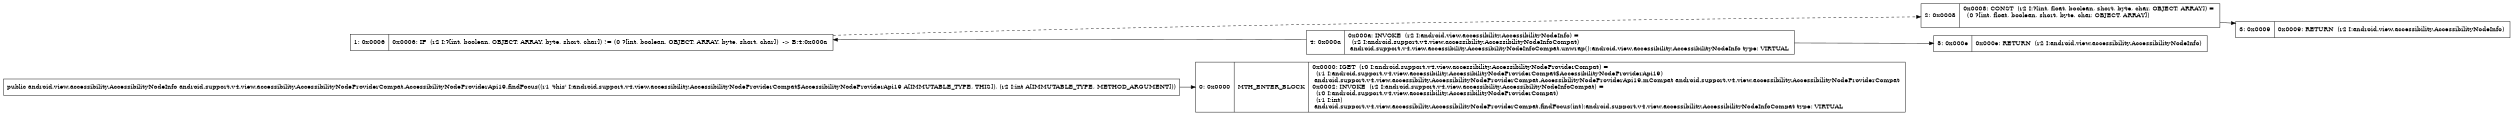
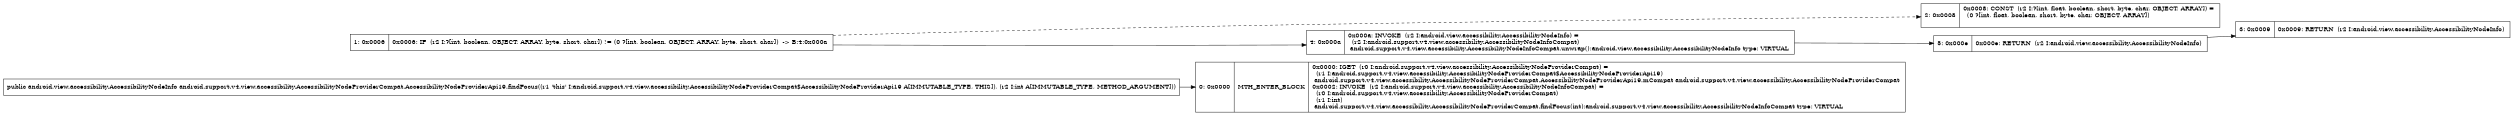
  digraph {
    rankdir=LR
    node [shape=record]
    n1 [label="{0\:\ 0x0000|MTH_ENTER_BLOCK\l|0x0000: IGET  (r0 I:android.support.v4.view.accessibility.AccessibilityNodeProviderCompat) = \l  (r1 I:android.support.v4.view.accessibility.AccessibilityNodeProviderCompat$AccessibilityNodeProviderApi19)\l android.support.v4.view.accessibility.AccessibilityNodeProviderCompat.AccessibilityNodeProviderApi19.mCompat android.support.v4.view.accessibility.AccessibilityNodeProviderCompat \l0x0002: INVOKE  (r2 I:android.support.v4.view.accessibility.AccessibilityNodeInfoCompat) = \l  (r0 I:android.support.v4.view.accessibility.AccessibilityNodeProviderCompat)\l  (r1 I:int)\l android.support.v4.view.accessibility.AccessibilityNodeProviderCompat.findFocus(int):android.support.v4.view.accessibility.AccessibilityNodeInfoCompat type: VIRTUAL \l}"]
    n2 [label="{1\:\ 0x0006|0x0006: IF  (r2 I:?[int, boolean, OBJECT, ARRAY, byte, short, char]) != (0 ?[int, boolean, OBJECT, ARRAY, byte, short, char])  \-\> B:4:0x000a \l}"]
    n3 [label="{2\:\ 0x0008|0x0008: CONST  (r2 I:?[int, float, boolean, short, byte, char, OBJECT, ARRAY]) = \l  (0 ?[int, float, boolean, short, byte, char, OBJECT, ARRAY])\l \l}"]
    n4 [label="{4\:\ 0x000a|0x000a: INVOKE  (r2 I:android.view.accessibility.AccessibilityNodeInfo) = \l  (r2 I:android.support.v4.view.accessibility.AccessibilityNodeInfoCompat)\l android.support.v4.view.accessibility.AccessibilityNodeInfoCompat.unwrap():android.view.accessibility.AccessibilityNodeInfo type: VIRTUAL \l}"]
    n5 [label="{3\:\ 0x0009|0x0009: RETURN  (r2 I:android.view.accessibility.AccessibilityNodeInfo) \l}"]
    n6 [label="{5\:\ 0x000e|0x000e: RETURN  (r2 I:android.view.accessibility.AccessibilityNodeInfo) \l}"]
    n7 [label="{public android.view.accessibility.AccessibilityNodeInfo android.support.v4.view.accessibility.AccessibilityNodeProviderCompat.AccessibilityNodeProviderApi19.findFocus((r1 'this' I:android.support.v4.view.accessibility.AccessibilityNodeProviderCompat$AccessibilityNodeProviderApi19 A[IMMUTABLE_TYPE, THIS]), (r2 I:int A[IMMUTABLE_TYPE, METHOD_ARGUMENT])) }"]
    n2 -> n3 [style=dashed]
-   n4 -> n2
-   n3 -> n5
+   n2 -> n4
+   n6 -> n5
    n4 -> n6
    n7 -> n1
  }
